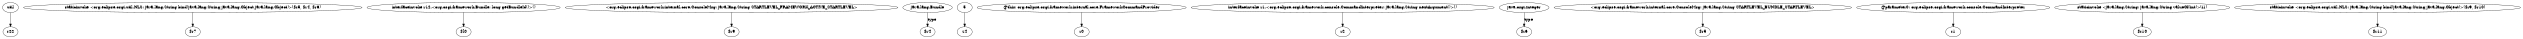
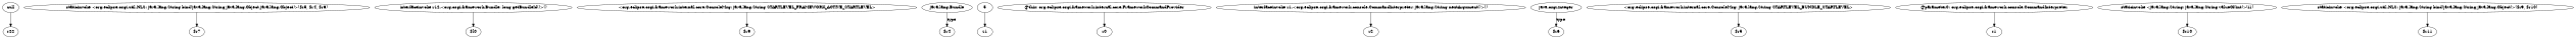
  digraph {
-   n1 [label=util]
+   n1 [label=null]
    n2 [label=r22]
    n3 [label="staticinvoke <org.eclipse.osgi.util.NLS: java.lang.String bind(java.lang.String,java.lang.Object,java.lang.Object)>($r5, $r4, $r6)"]
    n4 [label="$r7"]
    n5 [label="interfaceinvoke r12.<org.osgi.framework.Bundle: long getBundleId()>()"]
    n6 [label="$l0"]
    n7 [label="<org.eclipse.osgi.framework.internal.core.ConsoleMsg: java.lang.String STARTLEVEL_FRAMEWORK_ACTIVE_STARTLEVEL>"]
    n8 [label="$r9"]
    n9 [label="java.lang.Bundle"]
    n10 [label="$r4"]
    n11 [label=5]
-   n12 [label=z4]
+   n12 [label=z1]
    n13 [label="@this: org.eclipse.osgi.framework.internal.core.FrameworkCommandProvider"]
    n14 [label=r0]
    n15 [label="interfaceinvoke r1.<org.eclipse.osgi.framework.console.CommandInterpreter: java.lang.String nextArgument()>()"]
    n16 [label=r2]
    n17 [label="java.osgi.Integer"]
    n18 [label="$r6"]
    n19 [label="<org.eclipse.osgi.framework.internal.core.ConsoleMsg: java.lang.String STARTLEVEL_BUNDLE_STARTLEVEL>"]
    n20 [label="$r5"]
    n21 [label="@parameter0: org.eclipse.osgi.framework.console.CommandInterpreter"]
    n22 [label=r1]
    n23 [label="staticinvoke <java.lang.String: java.lang.String valueOf(int)>(i1)"]
    n24 [label="$r10"]
    n25 [label="staticinvoke <org.eclipse.osgi.util.NLS: java.lang.String bind(java.lang.String,java.lang.Object)>($r9, $r10)"]
    n26 [label="$r11"]
    n1 -> n2
    n3 -> n4
    n5 -> n6
    n7 -> n8
    n9 -> n10 [label=type]
    n11 -> n12
    n13 -> n14
    n15 -> n16
    n17 -> n18 [label=type]
    n19 -> n20
    n21 -> n22
    n23 -> n24
    n25 -> n26
  }
